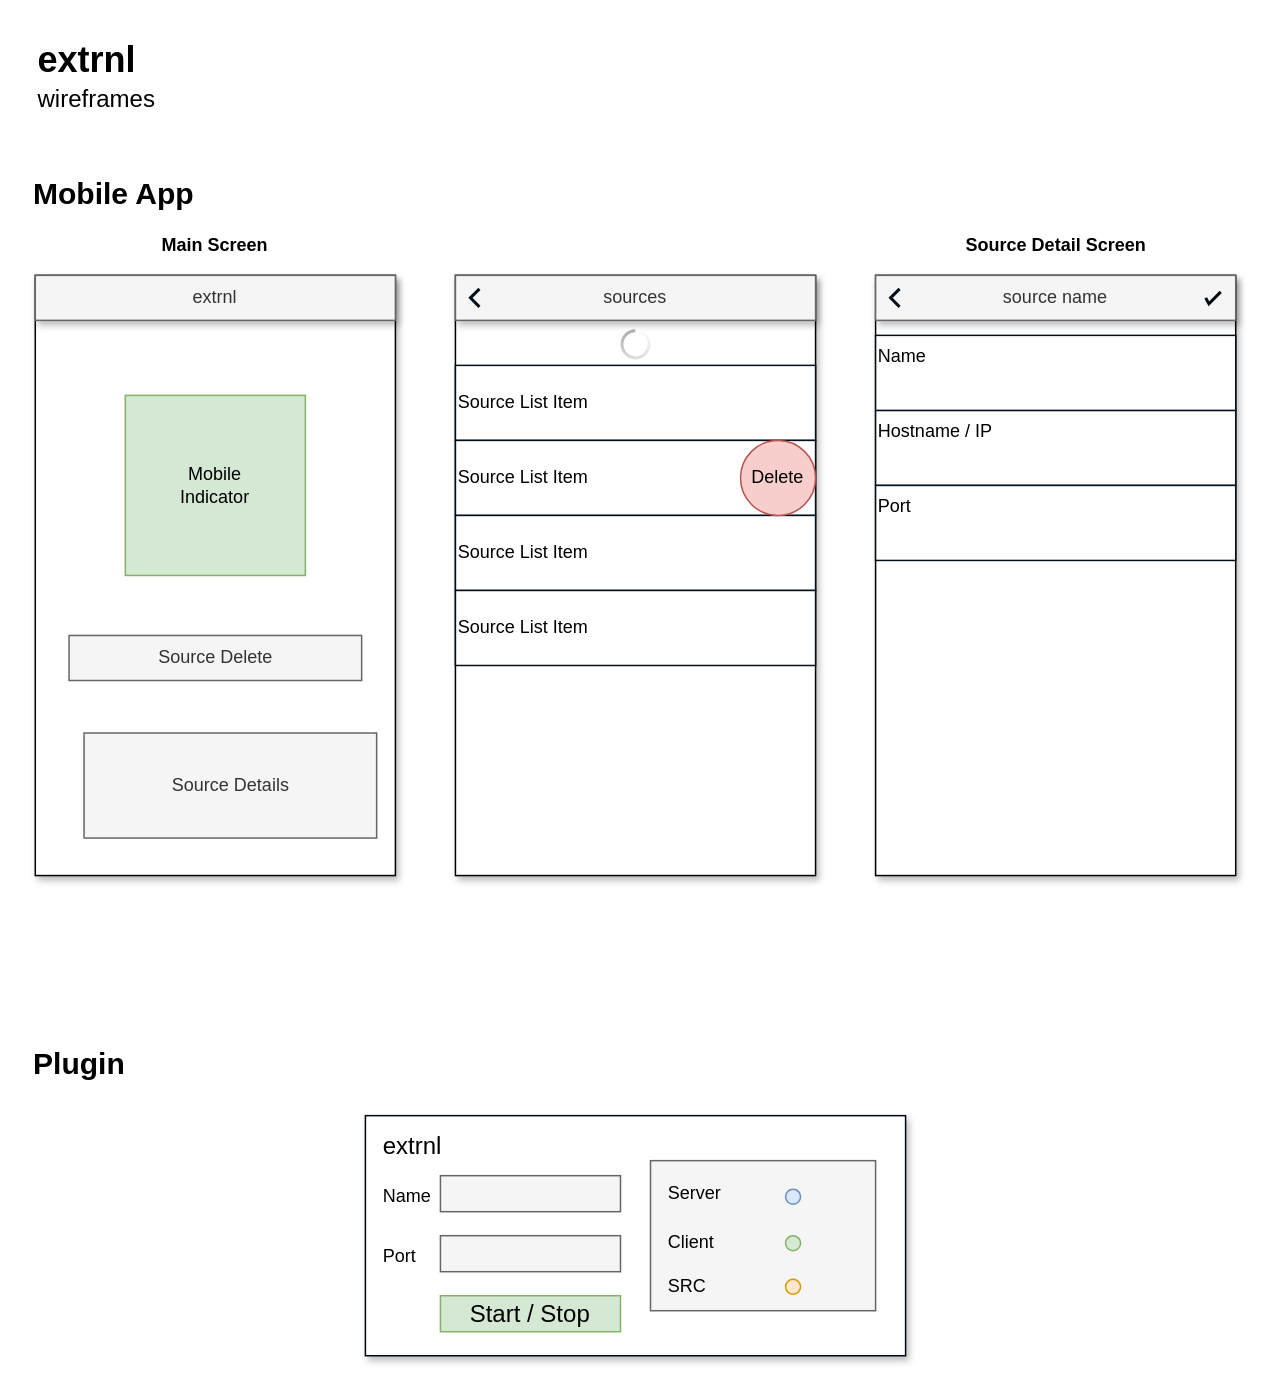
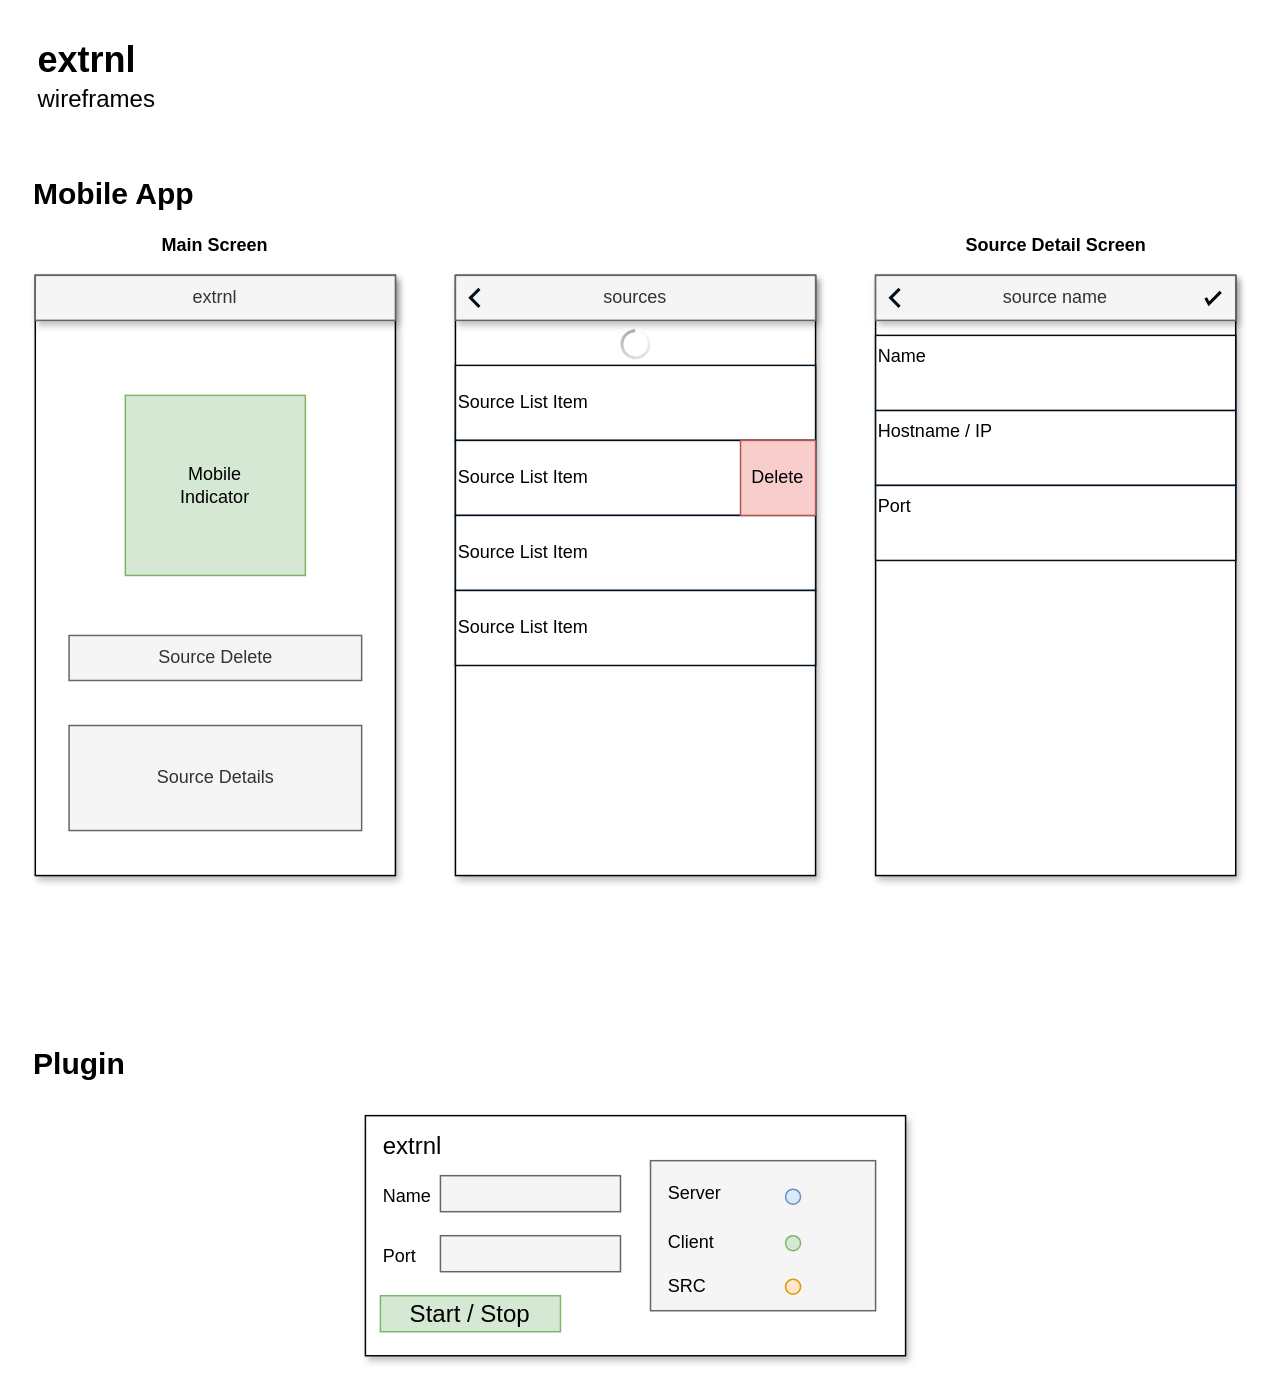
  <mxCell id="0" />
  <mxCell id="1" parent="0" />
  <mxCell id="2" value="" style="rounded=0;whiteSpace=wrap;html=1;glass=0;shadow=1;" vertex="1" parent="1"><mxGeometry x="23" y="183" width="240" height="400" as="geometry" /></mxCell>
  <mxCell id="3" value="Main Screen" style="text;html=1;strokeColor=none;fillColor=none;align=center;verticalAlign=middle;whiteSpace=wrap;rounded=0;shadow=1;glass=0;fontStyle=1" vertex="1" parent="1"><mxGeometry x="103" y="153" width="80" height="20" as="geometry" /></mxCell>
  <mxCell id="4" value="extrnl" style="rounded=0;whiteSpace=wrap;html=1;shadow=1;glass=0;fillColor=#f5f5f5;strokeColor=#666666;fontColor=#333333;" vertex="1" parent="1"><mxGeometry x="23" y="183" width="240" height="30" as="geometry" /></mxCell>
  <mxCell id="5" value="Mobile&lt;br&gt;Indicator" style="whiteSpace=wrap;html=1;aspect=fixed;rounded=0;shadow=0;glass=0;fillColor=#d5e8d4;strokeColor=#82b366;" vertex="1" parent="1"><mxGeometry x="83" y="263" width="120" height="120" as="geometry" /></mxCell>
  <mxCell id="6" value="Source Delete" style="rounded=0;whiteSpace=wrap;html=1;shadow=0;glass=0;fillColor=#f5f5f5;strokeColor=#666666;fontColor=#333333;" vertex="1" parent="1"><mxGeometry x="45.5" y="423" width="195" height="30" as="geometry" /></mxCell>
- <mxCell id="7" value="Source Details" style="rounded=0;whiteSpace=wrap;html=1;shadow=0;glass=0;strokeColor=#666666;fillColor=#f5f5f5;fontColor=#333333;" vertex="1" parent="1"><mxGeometry x="55.5" y="488" width="195" height="70" as="geometry" /></mxCell>
+ <mxCell id="7" value="Source Details" style="rounded=0;whiteSpace=wrap;html=1;shadow=0;glass=0;strokeColor=#666666;fillColor=#f5f5f5;fontColor=#333333;" vertex="1" parent="1"><mxGeometry x="45.5" y="483" width="195" height="70" as="geometry" /></mxCell>
  <mxCell id="8" value="" style="rounded=0;whiteSpace=wrap;html=1;glass=0;shadow=1;" vertex="1" parent="1"><mxGeometry x="303" y="183" width="240" height="400" as="geometry" /></mxCell>
  <mxCell id="9" value="sources" style="rounded=0;whiteSpace=wrap;html=1;shadow=1;glass=0;fillColor=#f5f5f5;strokeColor=#666666;fontColor=#333333;" vertex="1" parent="1"><mxGeometry x="303" y="183" width="240" height="30" as="geometry" /></mxCell>
  <mxCell id="10" value="" style="shape=image;html=1;verticalAlign=top;verticalLabelPosition=bottom;labelBackgroundColor=#ffffff;imageAspect=0;aspect=fixed;image=https://cdn1.iconfinder.com/data/icons/heroicons-ui/24/dots-horizontal-128.png;rounded=0;shadow=0;glass=0;strokeColor=#000000;" vertex="1" parent="1"><mxGeometry x="233" y="189" width="18" height="18" as="geometry" /></mxCell>
  <mxCell id="11" value="" style="shape=image;html=1;verticalAlign=top;verticalLabelPosition=bottom;labelBackgroundColor=#ffffff;imageAspect=0;aspect=fixed;image=https://cdn4.iconfinder.com/data/icons/wirecons-free-vector-icons/32/add-128.png;rounded=0;shadow=0;glass=0;strokeColor=#000000;" vertex="1" parent="1"><mxGeometry x="513" y="189" width="18" height="18" as="geometry" /></mxCell>
  <mxCell id="12" value="" style="html=1;verticalLabelPosition=bottom;labelBackgroundColor=#ffffff;verticalAlign=top;shadow=0;dashed=0;strokeWidth=2;shape=mxgraph.ios7.misc.left;rounded=0;glass=0;strokeColor=#000F1C;" vertex="1" parent="1"><mxGeometry x="313" y="192" width="6" height="12" as="geometry" /></mxCell>
  <mxCell id="13" value="Source List Item" style="rounded=0;whiteSpace=wrap;html=1;shadow=0;glass=0;strokeColor=#000F1C;align=left;" vertex="1" parent="1"><mxGeometry x="303" y="243" width="240" height="50" as="geometry" /></mxCell>
  <mxCell id="14" value="Source List Item" style="rounded=0;whiteSpace=wrap;html=1;shadow=0;glass=0;strokeColor=#000F1C;align=left;" vertex="1" parent="1"><mxGeometry x="303" y="293" width="240" height="50" as="geometry" /></mxCell>
  <mxCell id="15" value="Source List Item" style="rounded=0;whiteSpace=wrap;html=1;shadow=0;glass=0;strokeColor=#000F1C;align=left;" vertex="1" parent="1"><mxGeometry x="303" y="343" width="240" height="50" as="geometry" /></mxCell>
  <mxCell id="16" value="Source List Item" style="rounded=0;whiteSpace=wrap;html=1;shadow=0;glass=0;strokeColor=#000F1C;align=left;" vertex="1" parent="1"><mxGeometry x="303" y="393" width="240" height="50" as="geometry" /></mxCell>
- <mxCell id="17" value="Delete" style="ellipse;whiteSpace=wrap;html=1;aspect=fixed;shadow=0;glass=0;strokeColor=#b85450;fillColor=#f8cecc;" vertex="1" parent="1"><mxGeometry x="493" y="293" width="50" height="50" as="geometry" /></mxCell>
+ <mxCell id="17" value="Delete" style="whiteSpace=wrap;html=1;aspect=fixed;rounded=0;shadow=0;glass=0;strokeColor=#b85450;fillColor=#f8cecc;" vertex="1" parent="1"><mxGeometry x="493" y="293" width="50" height="50" as="geometry" /></mxCell>
  <mxCell id="18" value="" style="verticalLabelPosition=bottom;verticalAlign=top;html=1;shadow=0;dashed=0;strokeWidth=1;shape=mxgraph.android.indeterminateSpinner;rounded=0;glass=0;" vertex="1" parent="1"><mxGeometry x="413" y="219" width="20" height="20" as="geometry" /></mxCell>
  <mxCell id="19" value="" style="rounded=0;whiteSpace=wrap;html=1;glass=0;shadow=1;" vertex="1" parent="1"><mxGeometry x="583" y="183" width="240" height="400" as="geometry" /></mxCell>
  <mxCell id="20" value="Source Detail Screen" style="text;html=1;strokeColor=none;fillColor=none;align=center;verticalAlign=middle;whiteSpace=wrap;rounded=0;shadow=1;glass=0;fontStyle=1" vertex="1" parent="1"><mxGeometry x="640.5" y="153" width="125" height="20" as="geometry" /></mxCell>
  <mxCell id="21" value="source name" style="rounded=0;whiteSpace=wrap;html=1;shadow=1;glass=0;fillColor=#f5f5f5;strokeColor=#666666;fontColor=#333333;" vertex="1" parent="1"><mxGeometry x="583" y="183" width="240" height="30" as="geometry" /></mxCell>
  <mxCell id="22" value="" style="html=1;verticalLabelPosition=bottom;labelBackgroundColor=#ffffff;verticalAlign=top;shadow=0;dashed=0;strokeWidth=2;shape=mxgraph.ios7.misc.left;rounded=0;glass=0;strokeColor=#000F1C;" vertex="1" parent="1"><mxGeometry x="593" y="192" width="6" height="12" as="geometry" /></mxCell>
  <mxCell id="23" value="Hostname / IP" style="rounded=0;whiteSpace=wrap;html=1;shadow=0;glass=0;strokeColor=#000F1C;align=left;verticalAlign=top;" vertex="1" parent="1"><mxGeometry x="583" y="273" width="240" height="50" as="geometry" /></mxCell>
  <mxCell id="24" value="Port" style="rounded=0;whiteSpace=wrap;html=1;shadow=0;glass=0;strokeColor=#000F1C;align=left;verticalAlign=top;" vertex="1" parent="1"><mxGeometry x="583" y="323" width="240" height="50" as="geometry" /></mxCell>
  <mxCell id="25" value="Name" style="rounded=0;whiteSpace=wrap;html=1;shadow=0;glass=0;strokeColor=#000F1C;align=left;verticalAlign=top;" vertex="1" parent="1"><mxGeometry x="583" y="223" width="240" height="50" as="geometry" /></mxCell>
  <mxCell id="26" value="" style="html=1;verticalLabelPosition=bottom;labelBackgroundColor=#ffffff;verticalAlign=top;shadow=0;dashed=0;strokeWidth=2;shape=mxgraph.ios7.misc.check;rounded=0;glass=0;strokeColor=#00080F;" vertex="1" parent="1"><mxGeometry x="803" y="194" width="10" height="8" as="geometry" /></mxCell>
  <mxCell id="27" value="" style="rounded=0;whiteSpace=wrap;html=1;shadow=1;glass=0;strokeColor=#00080F;" vertex="1" parent="1"><mxGeometry x="243" y="743" width="360" height="160" as="geometry" /></mxCell>
  <mxCell id="28" value="extrnl" style="text;html=1;strokeColor=none;fillColor=none;align=left;verticalAlign=middle;whiteSpace=wrap;rounded=0;shadow=0;glass=0;fontSize=16;fontStyle=0" vertex="1" parent="1"><mxGeometry x="253" y="753" width="40" height="20" as="geometry" /></mxCell>
  <mxCell id="29" value="" style="rounded=0;whiteSpace=wrap;html=1;shadow=0;glass=0;fontSize=16;strokeColor=#666666;fillColor=#f5f5f5;fontColor=#333333;" vertex="1" parent="1"><mxGeometry x="293" y="783" width="120" height="24" as="geometry" /></mxCell>
  <mxCell id="30" value="Name" style="text;html=1;strokeColor=none;fillColor=none;align=left;verticalAlign=middle;whiteSpace=wrap;rounded=0;shadow=0;glass=0;fontSize=12;" vertex="1" parent="1"><mxGeometry x="253" y="787" width="40" height="20" as="geometry" /></mxCell>
  <mxCell id="31" value="" style="rounded=0;whiteSpace=wrap;html=1;shadow=0;glass=0;fontSize=16;strokeColor=#666666;fillColor=#f5f5f5;fontColor=#333333;" vertex="1" parent="1"><mxGeometry x="293" y="823" width="120" height="24" as="geometry" /></mxCell>
  <mxCell id="32" value="Port" style="text;html=1;strokeColor=none;fillColor=none;align=left;verticalAlign=middle;whiteSpace=wrap;rounded=0;shadow=0;glass=0;fontSize=12;" vertex="1" parent="1"><mxGeometry x="253" y="827" width="40" height="20" as="geometry" /></mxCell>
- <mxCell id="33" value="Start / Stop" style="rounded=0;whiteSpace=wrap;html=1;shadow=0;glass=0;fontSize=16;strokeColor=#82b366;fillColor=#d5e8d4;" vertex="1" parent="1"><mxGeometry x="293" y="863" width="120" height="24" as="geometry" /></mxCell>
+ <mxCell id="33" value="Start / Stop" style="rounded=0;whiteSpace=wrap;html=1;shadow=0;glass=0;fontSize=16;strokeColor=#82b366;fillColor=#d5e8d4;" vertex="1" parent="1"><mxGeometry x="253" y="863" width="120" height="24" as="geometry" /></mxCell>
  <mxCell id="34" style="edgeStyle=orthogonalEdgeStyle;rounded=0;orthogonalLoop=1;jettySize=auto;html=1;exitX=0.5;exitY=0;exitDx=0;exitDy=0;entryX=0.5;entryY=0.4;entryDx=0;entryDy=0;entryPerimeter=0;fontSize=12;" edge="1" parent="1" source="38" target="38"><mxGeometry relative="1" as="geometry" /></mxCell>
  <mxCell id="35" style="edgeStyle=orthogonalEdgeStyle;rounded=0;orthogonalLoop=1;jettySize=auto;html=1;exitX=0.5;exitY=0;exitDx=0;exitDy=0;entryX=0.5;entryY=0.4;entryDx=0;entryDy=0;entryPerimeter=0;fontSize=12;" edge="1" parent="1"><mxGeometry relative="1" as="geometry"><mxPoint x="473" y="795" as="sourcePoint" /><mxPoint x="473" y="803" as="targetPoint" /></mxGeometry></mxCell>
  <mxCell id="36" value="" style="rounded=0;whiteSpace=wrap;html=1;shadow=0;glass=0;fontSize=12;strokeColor=#666666;align=left;fillColor=#f5f5f5;fontColor=#333333;" vertex="1" parent="1"><mxGeometry x="433" y="773" width="150" height="100" as="geometry" /></mxCell>
  <mxCell id="37" value="Client" style="text;html=1;strokeColor=none;fillColor=none;align=left;verticalAlign=middle;whiteSpace=wrap;rounded=0;shadow=0;glass=0;fontSize=12;" vertex="1" parent="1"><mxGeometry x="443" y="813" width="40" height="30" as="geometry" /></mxCell>
  <mxCell id="38" value="Server" style="text;html=1;strokeColor=none;fillColor=none;align=left;verticalAlign=middle;whiteSpace=wrap;rounded=0;shadow=0;glass=0;fontSize=12;" vertex="1" parent="1"><mxGeometry x="443" y="785" width="40" height="20" as="geometry" /></mxCell>
  <mxCell id="39" value="SRC" style="text;html=1;strokeColor=none;fillColor=none;align=left;verticalAlign=middle;whiteSpace=wrap;rounded=0;shadow=0;glass=0;fontSize=12;" vertex="1" parent="1"><mxGeometry x="443" y="847" width="40" height="20" as="geometry" /></mxCell>
  <mxCell id="40" value="" style="ellipse;whiteSpace=wrap;html=1;aspect=fixed;rounded=0;shadow=0;glass=0;fontSize=12;strokeColor=#6c8ebf;align=left;fillColor=#dae8fc;" vertex="1" parent="1"><mxGeometry x="523" y="792" width="10" height="10" as="geometry" /></mxCell>
  <mxCell id="41" value="" style="ellipse;whiteSpace=wrap;html=1;aspect=fixed;rounded=0;shadow=0;glass=0;fontSize=12;strokeColor=#82b366;align=left;fillColor=#d5e8d4;" vertex="1" parent="1"><mxGeometry x="523" y="823" width="10" height="10" as="geometry" /></mxCell>
  <mxCell id="42" value="" style="ellipse;whiteSpace=wrap;html=1;aspect=fixed;rounded=0;shadow=0;glass=0;fontSize=12;strokeColor=#d79b00;align=left;fillColor=#ffe6cc;" vertex="1" parent="1"><mxGeometry x="523" y="852" width="10" height="10" as="geometry" /></mxCell>
  <mxCell id="43" value="Mobile App" style="text;strokeColor=none;fillColor=none;html=1;fontSize=20;fontStyle=1;verticalAlign=middle;align=left;rounded=0;shadow=0;glass=0;" vertex="1" parent="1"><mxGeometry x="20" y="108" width="100" height="40" as="geometry" /></mxCell>
  <mxCell id="44" value="Plugin" style="text;strokeColor=none;fillColor=none;html=1;fontSize=20;fontStyle=1;verticalAlign=middle;align=left;rounded=0;shadow=0;glass=0;" vertex="1" parent="1"><mxGeometry x="20" y="688" width="100" height="40" as="geometry" /></mxCell>
  <mxCell id="45" value="extrnl" style="text;strokeColor=none;fillColor=none;html=1;fontSize=24;fontStyle=1;verticalAlign=middle;align=left;rounded=0;shadow=0;glass=0;" vertex="1" parent="1"><mxGeometry x="23" y="20" width="100" height="40" as="geometry" /></mxCell>
  <mxCell id="46" value="&lt;font style=&quot;font-size: 16px&quot;&gt;wireframes&lt;/font&gt;" style="text;html=1;strokeColor=none;fillColor=none;align=left;verticalAlign=middle;whiteSpace=wrap;rounded=0;shadow=0;glass=0;fontSize=20;" vertex="1" parent="1"><mxGeometry x="23" y="53" width="40" height="20" as="geometry" /></mxCell>
